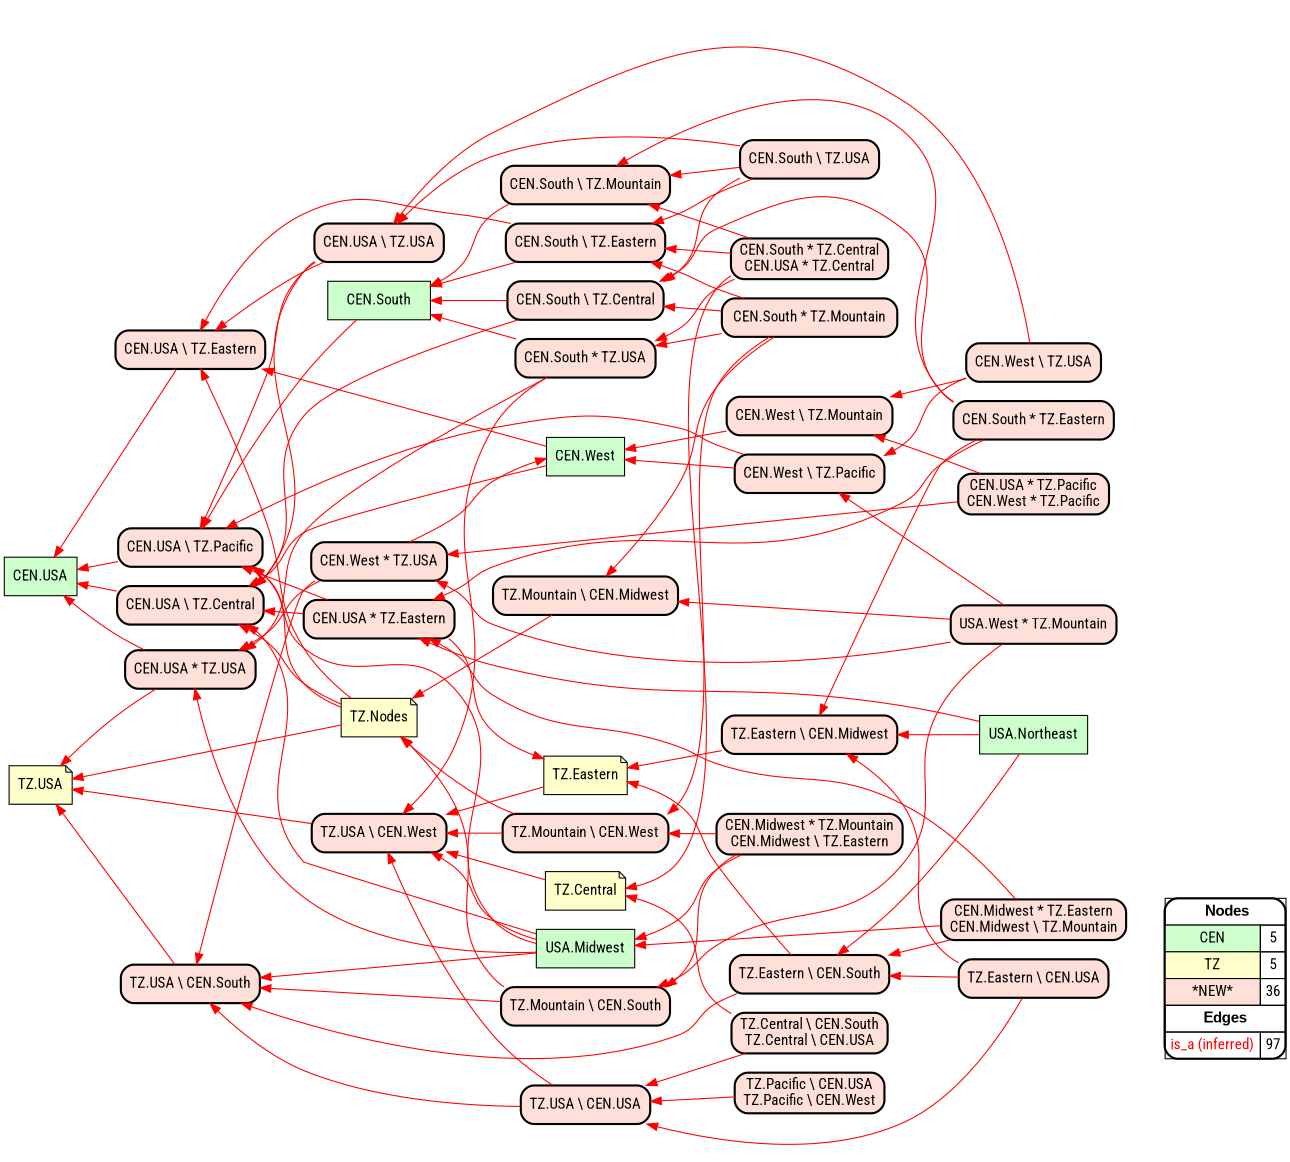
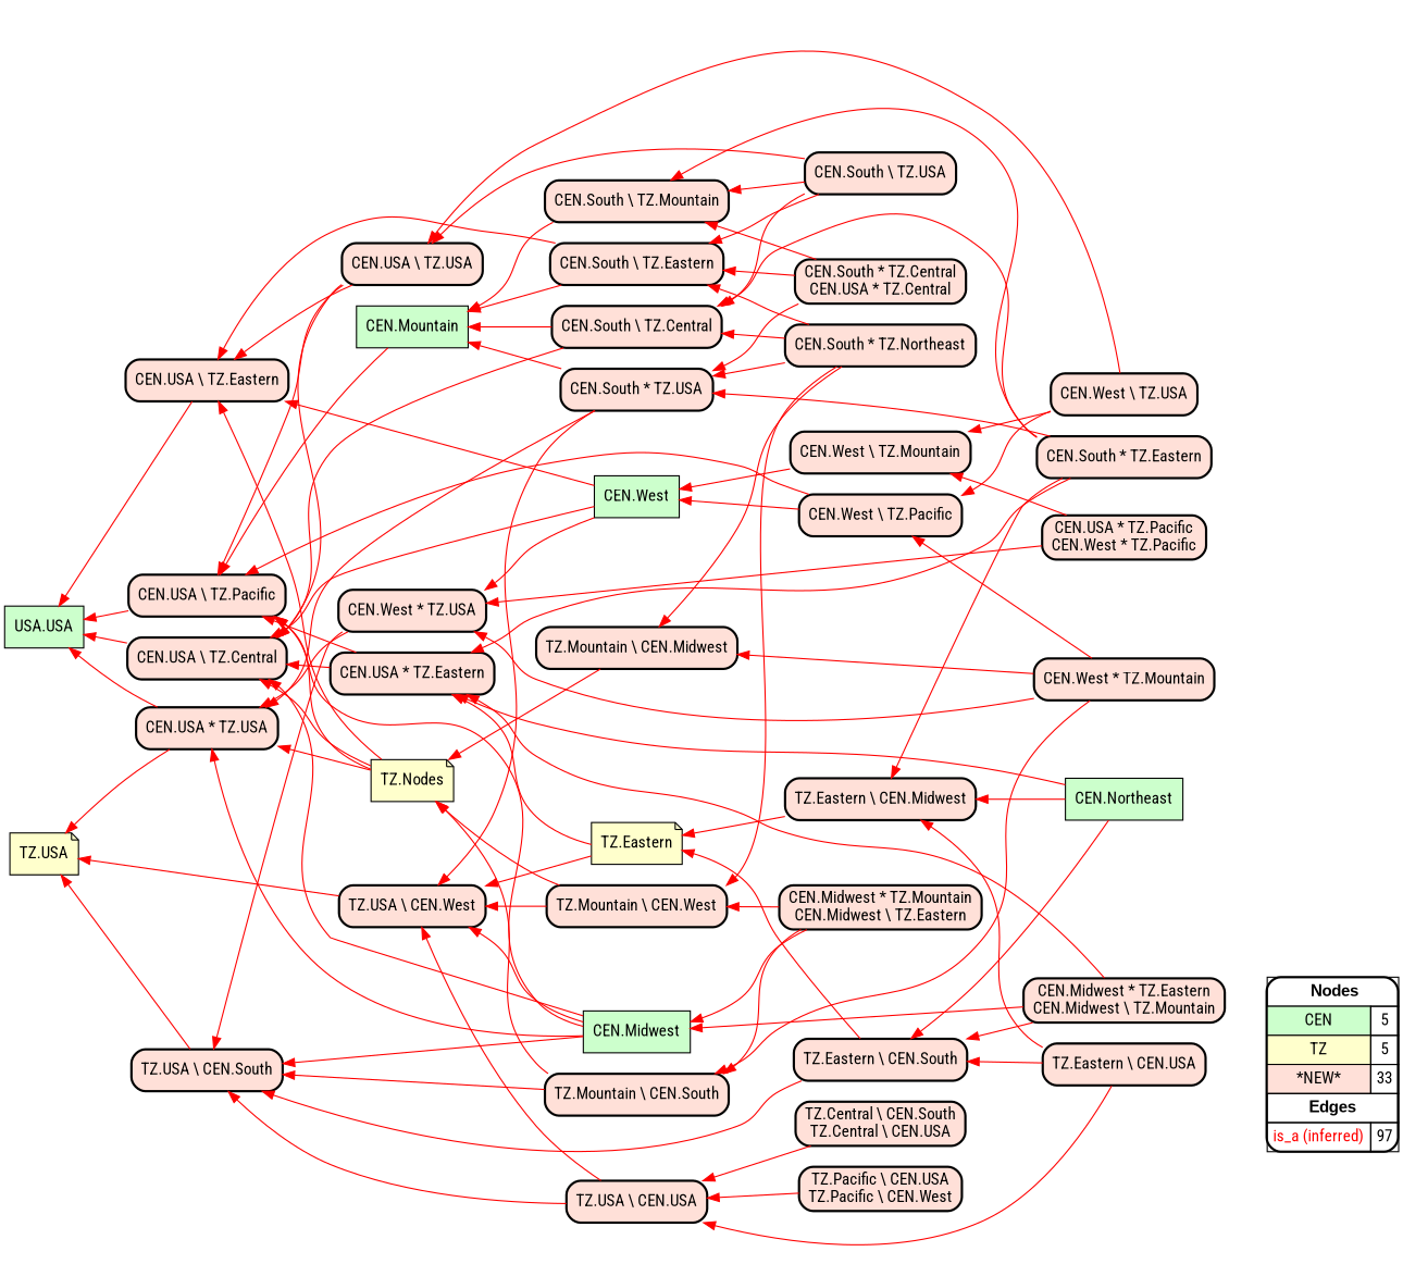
  digraph {
    fontname="Roboto Condensed"
    rankdir=RL
    node [fillcolor="#FFE0D8" fontname="Roboto Condensed" shape=box style="filled,rounded,bold"]
    edge [arrowhead=normal color="#FF0000" constraint=true fontname="Roboto Condensed" penwidth=1 style=solid]
-   n1 [fillcolor=white label=<   <TABLE BORDER="0" CELLBORDER="1" CELLSPACING="0" CELLPADDING="4">  <TR> <TD COLSPAN="2"><font face="Arial Black"> Nodes</font></TD> </TR>  <TR>   <TD bgcolor="#CCFFCC" fontname="helvetica">CEN</TD>   <TD>5</TD>   </TR>  <TR>   <TD bgcolor="#FFFFCC" fontname="helvetica">TZ</TD>   <TD>5</TD>   </TR>  <TR>   <TD bgcolor="#FFE0D8" fontname="helvetica">*NEW*</TD>   <TD>36</TD>   </TR>  <TR> <TD COLSPAN="2"><font face = "Arial Black"> Edges </font></TD> </TR>  <TR>   <TD><font color ="#FF0000">is_a (inferred)</font></TD><TD>97</TD> </TR> </TABLE>   > margin=0]
-   "CEN.Northeast" [fillcolor="#CCFFCC" style=filled label="USA.Northeast"]
+   n1 [fillcolor=white label=<   <TABLE BORDER="0" CELLBORDER="1" CELLSPACING="0" CELLPADDING="4">  <TR> <TD COLSPAN="2"><font face="Arial Black"> Nodes</font></TD> </TR>  <TR>   <TD bgcolor="#CCFFCC" fontname="helvetica">CEN</TD>   <TD>5</TD>   </TR>  <TR>   <TD bgcolor="#FFFFCC" fontname="helvetica">TZ</TD>   <TD>5</TD>   </TR>  <TR>   <TD bgcolor="#FFE0D8" fontname="helvetica">*NEW*</TD>   <TD>33</TD>   </TR>  <TR> <TD COLSPAN="2"><font face = "Arial Black"> Edges </font></TD> </TR>  <TR>   <TD><font color ="#FF0000">is_a (inferred)</font></TD><TD>97</TD> </TR> </TABLE>   > margin=0]
+   "CEN.Northeast" [fillcolor="#CCFFCC" style=filled]
    "TZ.Eastern \\ CEN.Midwest"
    "CEN.USA * TZ.Eastern"
    "TZ.Eastern \\ CEN.South"
    "TZ.Eastern" [fillcolor="#FFFFCC" shape=note style=filled]
    "CEN.USA \\ TZ.Pacific"
    "CEN.USA \\ TZ.Central"
    "TZ.USA \\ CEN.South"
-   "CEN.South" [fillcolor="#CCFFCC" style=filled]
-   "CEN.USA" [fillcolor="#CCFFCC" style=filled]
-   "CEN.Midwest" [fillcolor="#CCFFCC" style=filled label="USA.Midwest"]
+   "CEN.South" [fillcolor="#CCFFCC" style=filled label="CEN.Mountain"]
+   "CEN.USA" [fillcolor="#CCFFCC" style=filled label="USA.USA"]
+   "CEN.Midwest" [fillcolor="#CCFFCC" style=filled]
    "TZ.USA \\ CEN.West"
    "CEN.USA * TZ.USA"
    "TZ.USA" [fillcolor="#FFFFCC" shape=note style=filled]
    "CEN.West" [fillcolor="#CCFFCC" style=filled]
    "CEN.USA \\ TZ.Eastern"
    n18 [fillcolor="#FFFFCC" label="TZ.Nodes" shape=note style=filled]
-   "TZ.Central" [fillcolor="#FFFFCC" shape=note style=filled]
    "CEN.West \\ TZ.Pacific"
    "CEN.South * TZ.Eastern"
    "CEN.South \\ TZ.Mountain"
    "CEN.South \\ TZ.Central"
    "CEN.South * TZ.USA"
    "CEN.South \\ TZ.Eastern"
-   "CEN.South * TZ.Mountain"
+   "CEN.South * TZ.Mountain" [label="CEN.South * TZ.Northeast"]
    "TZ.Mountain \\ CEN.West"
    "TZ.Mountain \\ CEN.Midwest"
    "TZ.Central \\ CEN.South\nTZ.Central \\ CEN.USA"
    "TZ.USA \\ CEN.USA"
    "CEN.Midwest * TZ.Mountain\nCEN.Midwest \\ TZ.Eastern"
    "TZ.Mountain \\ CEN.South"
    "CEN.USA \\ TZ.USA"
    "CEN.West \\ TZ.USA"
    "CEN.West \\ TZ.Mountain"
    "CEN.USA * TZ.Pacific\nCEN.West * TZ.Pacific"
    "CEN.West * TZ.USA"
    "CEN.South \\ TZ.USA"
    "CEN.South * TZ.Central\nCEN.USA * TZ.Central"
    "TZ.Eastern \\ CEN.USA"
-   "CEN.West * TZ.Mountain" [label="USA.West * TZ.Mountain"]
+   "CEN.West * TZ.Mountain"
    "CEN.Midwest * TZ.Eastern\nCEN.Midwest \\ TZ.Mountain"
    "TZ.Pacific \\ CEN.USA\nTZ.Pacific \\ CEN.West"
    subgraph sub_1 {
      rank=source
      n1
    }
    "CEN.Northeast" -> "TZ.Eastern \\ CEN.Midwest"
    "CEN.Northeast" -> "CEN.USA * TZ.Eastern"
    "CEN.Northeast" -> "TZ.Eastern \\ CEN.South"
    "TZ.Eastern \\ CEN.Midwest" -> "TZ.Eastern"
-   "CEN.USA * TZ.Eastern" -> "TZ.Eastern"
+   "TZ.Eastern" -> "CEN.USA * TZ.Eastern"
    "CEN.USA * TZ.Eastern" -> "CEN.USA \\ TZ.Pacific"
    "CEN.USA * TZ.Eastern" -> "CEN.USA \\ TZ.Central"
    "TZ.Eastern \\ CEN.South" -> "TZ.Eastern"
    "TZ.Eastern \\ CEN.South" -> "TZ.USA \\ CEN.South"
    "TZ.Eastern" -> "TZ.USA \\ CEN.West"
    "CEN.USA \\ TZ.Pacific" -> "CEN.USA"
    "CEN.USA \\ TZ.Central" -> "CEN.USA"
    "TZ.USA \\ CEN.South" -> "TZ.USA"
    "CEN.South" -> "CEN.USA \\ TZ.Pacific"
    "CEN.Midwest" -> "CEN.USA \\ TZ.Pacific"
    "CEN.Midwest" -> "CEN.USA \\ TZ.Central"
    "CEN.Midwest" -> "TZ.USA \\ CEN.South"
    "CEN.Midwest" -> "TZ.USA \\ CEN.West"
    "CEN.Midwest" -> "CEN.USA * TZ.USA"
    "TZ.USA \\ CEN.West" -> "TZ.USA"
    "CEN.USA * TZ.USA" -> "CEN.USA"
    "CEN.USA * TZ.USA" -> "TZ.USA"
    "CEN.West" -> "CEN.USA \\ TZ.Central"
    "CEN.West" -> "CEN.USA \\ TZ.Eastern"
    "CEN.USA \\ TZ.Eastern" -> "CEN.USA"
    n18 -> "CEN.USA \\ TZ.Pacific"
    n18 -> "CEN.USA \\ TZ.Central"
-   n18 -> "TZ.USA"
+   n18 -> "CEN.USA * TZ.USA"
    n18 -> "CEN.USA \\ TZ.Eastern"
-   "TZ.Central" -> "TZ.USA \\ CEN.West"
    "CEN.West \\ TZ.Pacific" -> "CEN.USA \\ TZ.Pacific"
    "CEN.West \\ TZ.Pacific" -> "CEN.West"
    "CEN.South * TZ.Eastern" -> "TZ.Eastern \\ CEN.Midwest"
    "CEN.South * TZ.Eastern" -> "CEN.USA * TZ.Eastern"
    "CEN.South * TZ.Eastern" -> "CEN.South \\ TZ.Mountain"
    "CEN.South * TZ.Eastern" -> "CEN.South \\ TZ.Central"
+   "CEN.South * TZ.Eastern" -> "CEN.South * TZ.USA"
    "CEN.South \\ TZ.Mountain" -> "CEN.South"
    "CEN.South \\ TZ.Central" -> "CEN.USA \\ TZ.Central"
    "CEN.South \\ TZ.Central" -> "CEN.South"
    "CEN.South * TZ.USA" -> "CEN.South"
    "CEN.South * TZ.USA" -> "TZ.USA \\ CEN.West"
    "CEN.South * TZ.USA" -> "CEN.USA * TZ.USA"
    "CEN.South \\ TZ.Eastern" -> "CEN.South"
    "CEN.South \\ TZ.Eastern" -> "CEN.USA \\ TZ.Eastern"
    "CEN.South * TZ.Mountain" -> "CEN.South \\ TZ.Central"
    "CEN.South * TZ.Mountain" -> "CEN.South * TZ.USA"
    "CEN.South * TZ.Mountain" -> "CEN.South \\ TZ.Eastern"
    "CEN.South * TZ.Mountain" -> "TZ.Mountain \\ CEN.West"
    "CEN.South * TZ.Mountain" -> "TZ.Mountain \\ CEN.Midwest"
    "TZ.Mountain \\ CEN.West" -> "TZ.USA \\ CEN.West"
    "TZ.Mountain \\ CEN.West" -> n18
    "TZ.Mountain \\ CEN.Midwest" -> n18
-   "TZ.Central \\ CEN.South\nTZ.Central \\ CEN.USA" -> "TZ.Central"
    "TZ.Central \\ CEN.South\nTZ.Central \\ CEN.USA" -> "TZ.USA \\ CEN.USA"
    "TZ.USA \\ CEN.USA" -> "TZ.USA \\ CEN.South"
    "TZ.USA \\ CEN.USA" -> "TZ.USA \\ CEN.West"
    "CEN.Midwest * TZ.Mountain\nCEN.Midwest \\ TZ.Eastern" -> "CEN.Midwest"
    "CEN.Midwest * TZ.Mountain\nCEN.Midwest \\ TZ.Eastern" -> "TZ.Mountain \\ CEN.West"
    "CEN.Midwest * TZ.Mountain\nCEN.Midwest \\ TZ.Eastern" -> "TZ.Mountain \\ CEN.South"
    "TZ.Mountain \\ CEN.South" -> "TZ.USA \\ CEN.South"
    "TZ.Mountain \\ CEN.South" -> n18
    "CEN.USA \\ TZ.USA" -> "CEN.USA \\ TZ.Pacific"
    "CEN.USA \\ TZ.USA" -> "CEN.USA \\ TZ.Central"
    "CEN.USA \\ TZ.USA" -> "CEN.USA \\ TZ.Eastern"
    "CEN.West \\ TZ.USA" -> "CEN.West \\ TZ.Pacific"
    "CEN.West \\ TZ.USA" -> "CEN.USA \\ TZ.USA"
    "CEN.West \\ TZ.USA" -> "CEN.West \\ TZ.Mountain"
    "CEN.West \\ TZ.Mountain" -> "CEN.West"
    "CEN.USA * TZ.Pacific\nCEN.West * TZ.Pacific" -> "CEN.West \\ TZ.Mountain"
    "CEN.USA * TZ.Pacific\nCEN.West * TZ.Pacific" -> "CEN.West * TZ.USA"
    "CEN.West * TZ.USA" -> "TZ.USA \\ CEN.South"
    "CEN.West * TZ.USA" -> "CEN.USA * TZ.USA"
-   "CEN.West * TZ.USA" -> "CEN.West"
+   "CEN.West" -> "CEN.West * TZ.USA"
    "CEN.South \\ TZ.USA" -> "CEN.South \\ TZ.Mountain"
    "CEN.South \\ TZ.USA" -> "CEN.South \\ TZ.Central"
    "CEN.South \\ TZ.USA" -> "CEN.South \\ TZ.Eastern"
    "CEN.South \\ TZ.USA" -> "CEN.USA \\ TZ.USA"
-   "CEN.South * TZ.Central\nCEN.USA * TZ.Central" -> "TZ.Central"
    "CEN.South * TZ.Central\nCEN.USA * TZ.Central" -> "CEN.South \\ TZ.Mountain"
    "CEN.South * TZ.Central\nCEN.USA * TZ.Central" -> "CEN.South * TZ.USA"
    "CEN.South * TZ.Central\nCEN.USA * TZ.Central" -> "CEN.South \\ TZ.Eastern"
    "TZ.Eastern \\ CEN.USA" -> "TZ.Eastern \\ CEN.Midwest"
    "TZ.Eastern \\ CEN.USA" -> "TZ.Eastern \\ CEN.South"
    "TZ.Eastern \\ CEN.USA" -> "TZ.USA \\ CEN.USA"
    "CEN.West * TZ.Mountain" -> "CEN.West \\ TZ.Pacific"
    "CEN.West * TZ.Mountain" -> "TZ.Mountain \\ CEN.Midwest"
    "CEN.West * TZ.Mountain" -> "TZ.Mountain \\ CEN.South"
    "CEN.West * TZ.Mountain" -> "CEN.West * TZ.USA"
    "CEN.Midwest * TZ.Eastern\nCEN.Midwest \\ TZ.Mountain" -> "CEN.USA * TZ.Eastern"
    "CEN.Midwest * TZ.Eastern\nCEN.Midwest \\ TZ.Mountain" -> "TZ.Eastern \\ CEN.South"
    "CEN.Midwest * TZ.Eastern\nCEN.Midwest \\ TZ.Mountain" -> "CEN.Midwest"
    "TZ.Pacific \\ CEN.USA\nTZ.Pacific \\ CEN.West" -> "TZ.USA \\ CEN.USA"
  }
